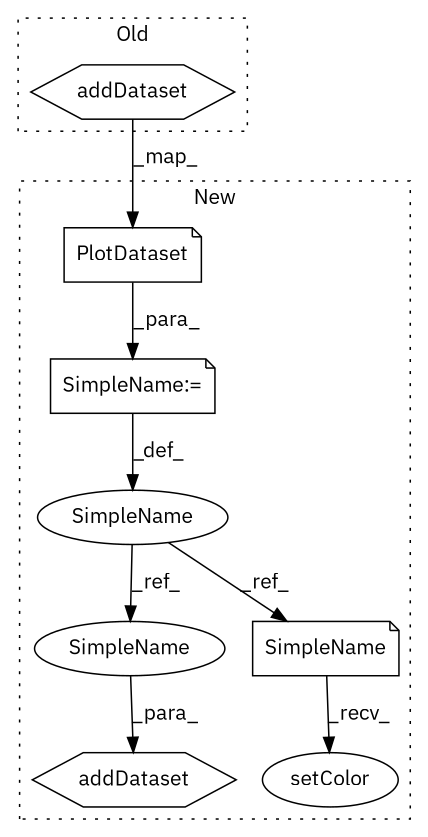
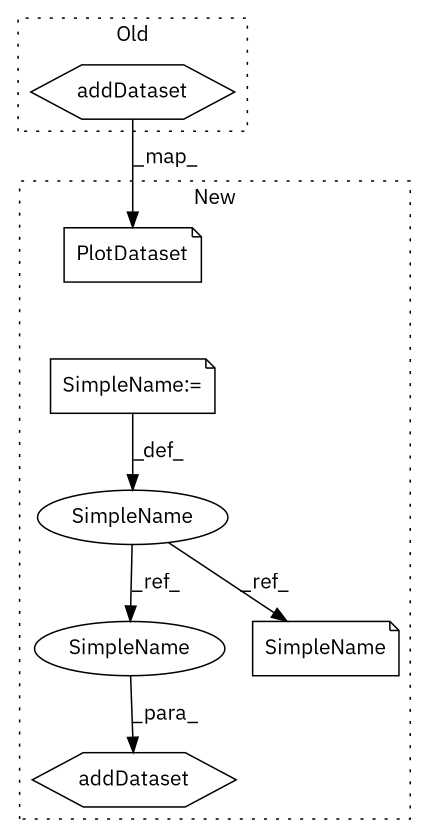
  digraph {
    fontname="IBM Plex Sans"
    node [a=32 fontname="IBM Plex Sans" l=12 shape=note]
    edge [fontname="IBM Plex Sans"]
    n1 [l="12,1" label=PlotDataset s="5741,5771"]
-   n2 [l="9,1" label=setColor s="5793,5815" shape=ellipse]
    n3 [a=42 label=SimpleName s=5728 shape=ellipse]
    n4 [l="11,1" label=addDataset s="5832,5855" shape=hexagon]
    n5 [a=7 l=1 label="SimpleName:=" s=5740]
    n6 [a=42 label=SimpleName s=5843 shape=ellipse]
    n7 [a=42 label=SimpleName s=5780]
    n8 [l="11,1" label=addDataset s="5714,5757" shape=hexagon]
    subgraph cluster_1 {
      label=New
      style=dotted
      n1
-     n2
      n3
      n4
      n5
      n6
      n7
    }
    subgraph cluster_2 {
      label=Old
      style=dotted
      n8
    }
-   n1 -> n5 [label=_para_]
    n3 -> n6 [label=_ref_]
    n3 -> n7 [label=_ref_]
    n5 -> n3 [label=_def_]
    n6 -> n4 [label=_para_]
-   n7 -> n2 [label=_recv_]
    n8 -> n1 [label=_map_]
  }
